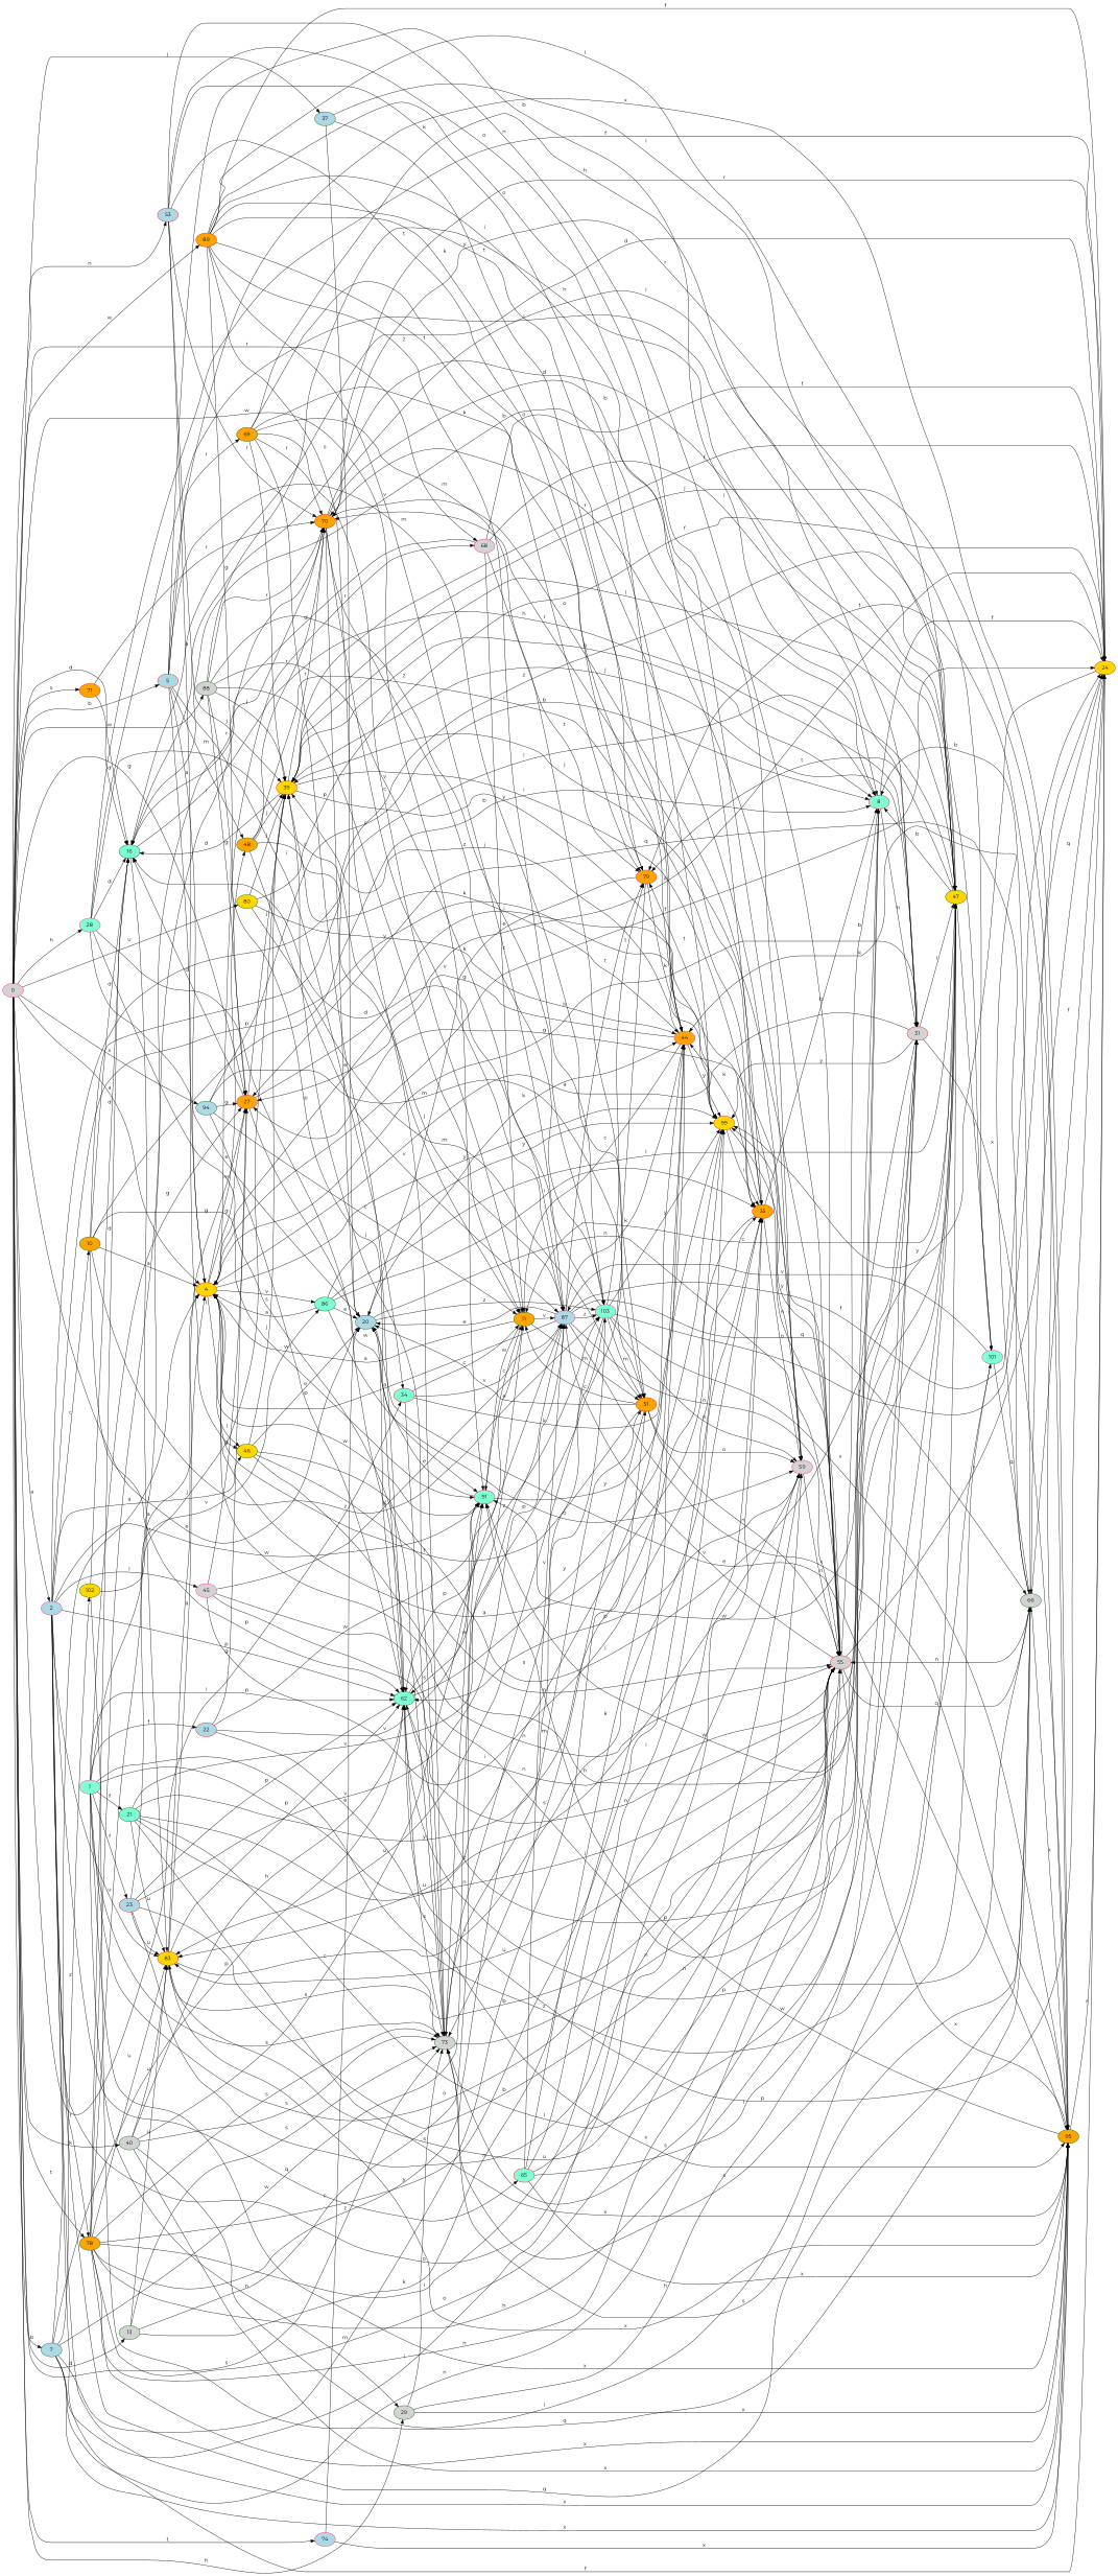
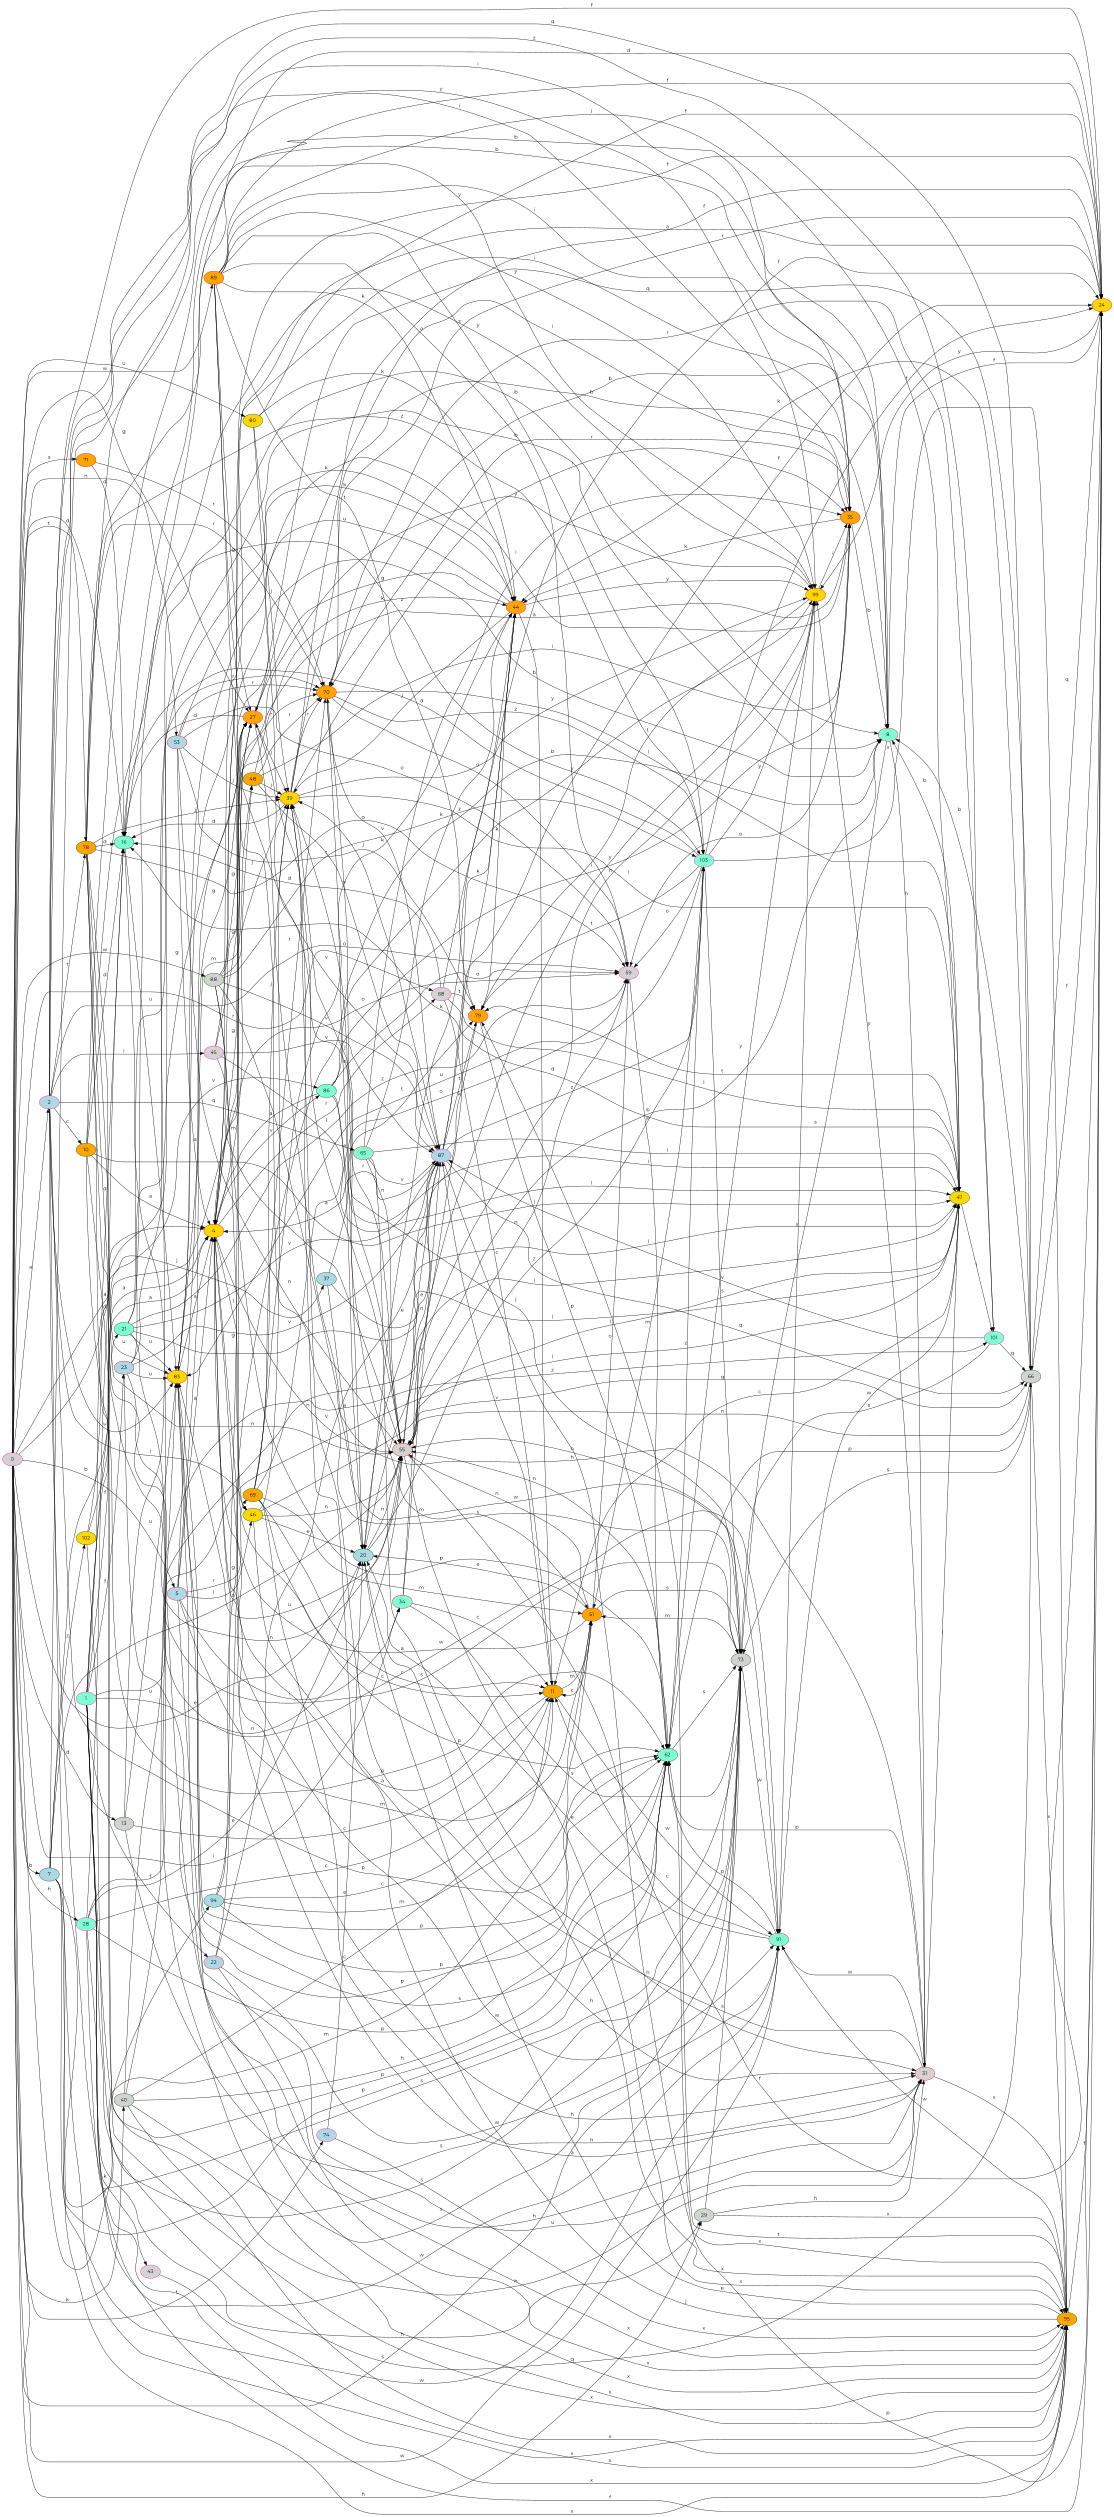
  strict digraph {
    fontname=Montserrat
    rankdir=LR
    node [color=darkgreen fillcolor=orange fontname=Montserrat style=filled]
    edge [fontname=Montserrat]
    0 [color=deeppink fillcolor=lightgrey]
    2 [color=deeppink fillcolor=lightblue]
    4 [color=red fillcolor=gold]
    5 [color=red fillcolor=lightblue]
    7 [fillcolor=lightblue]
    13 [fillcolor=lightgrey]
    16 [fillcolor=aquamarine]
    20 [fillcolor=lightblue]
    27 [color=deeppink]
    28 [color=deeppink fillcolor=aquamarine]
    29 [fillcolor=lightgrey]
    34 [color=red fillcolor=aquamarine]
    37 [fillcolor=lightblue]
    40 [fillcolor=lightgrey]
    53 [color=red fillcolor=lightblue]
    68 [color=deeppink fillcolor=lightgrey]
    71 [color=red]
    73 [fillcolor=lightgrey]
    74 [color=deeppink fillcolor=lightblue]
    78
    80 [fillcolor=gold]
    88 [fillcolor=lightgrey]
    89 [color=red]
    91 [color=red fillcolor=aquamarine]
    94 [fillcolor=lightblue]
    59 [color=deeppink fillcolor=lightgrey]
    62 [fillcolor=aquamarine]
    95
    101 [color=deeppink fillcolor=aquamarine]
    10
    24 [color=red fillcolor=gold]
    45 [color=deeppink fillcolor=lightgrey]
    46 [fillcolor=gold]
    65 [color=red fillcolor=aquamarine]
    66 [fillcolor=lightgrey]
    83 [color=red fillcolor=gold]
    99 [color=red fillcolor=gold]
    55 [color=red fillcolor=lightgrey]
    86 [fillcolor=aquamarine]
    31 [color=red fillcolor=lightgrey]
    48
    8 [color=red fillcolor=aquamarine]
    51 [color=red]
    69
    35 [color=red]
    102 [fillcolor=gold]
    11
    44 [color=deeppink]
    103 [color=deeppink fillcolor=aquamarine]
    39 [color=red fillcolor=gold]
    47 [fillcolor=gold]
    87 [color=deeppink fillcolor=lightblue]
    79 [color=deeppink]
    70 [color=red]
    1 [color=deeppink fillcolor=aquamarine]
    21 [fillcolor=aquamarine]
    22 [color=red fillcolor=lightblue]
    23 [color=red fillcolor=lightblue]
+   43 [color=deeppink fillcolor=lightgrey]
    0 -> 2 [label=a]
    0 -> 4 [label=a]
    0 -> 5 [label=b]
    0 -> 7 [label=b]
    0 -> 13 [label=d]
    0 -> 16 [label=d]
    0 -> 20 [label=e]
    0 -> 27 [label=g]
    0 -> 28 [label=h]
    0 -> 29 [label=h]
    0 -> 34 [label=i]
    0 -> 37 [label=j]
    0 -> 40 [label=k]
    0 -> 53 [label=n]
    0 -> 68 [label=r]
    0 -> 71 [label=s]
    0 -> 73 [label=s]
    0 -> 74 [label=t]
    0 -> 78 [label=t]
    0 -> 80 [label=u]
    0 -> 88 [label=w]
    0 -> 89 [label=w]
    0 -> 91 [label=w]
    0 -> 94 [label=x]
    2 -> 78 [label=t]
    2 -> 91 [label=w]
    2 -> 59 [label=o]
    2 -> 62 [label=p]
    2 -> 95 [label=x]
    2 -> 101 [label=z]
    2 -> 10 [label=c]
    2 -> 24 [label=f]
    2 -> 45 [label=l]
    2 -> 46 [label=l]
    2 -> 65 [label=q]
    2 -> 66 [label=q]
    2 -> 83 [label=u]
    2 -> 99 [label=y]
    4 -> 27 [label=g]
    4 -> 68 [label=r]
    4 -> 91 [label=w]
    4 -> 24 [label=f]
    4 -> 46 [label=l]
    4 -> 99 [label=y]
    4 -> 55 [label=n]
    4 -> 86 [label=v]
    4 -> 31 [label=h]
    4 -> 48 [label=m]
    5 -> 4 [label=a]
    5 -> 34 [label=i]
    5 -> 95 [label=x]
    5 -> 46 [label=l]
    5 -> 48 [label=m]
    5 -> 8 [label=b]
    5 -> 51 [label=m]
    5 -> 69 [label=r]
    7 -> 4 [label=a]
    7 -> 91 [label=w]
    7 -> 62 [label=p]
    7 -> 95 [label=x]
    7 -> 55 [label=n]
    7 -> 51 [label=m]
    7 -> 35 [label=i]
    7 -> 102 [label=z]
    13 -> 73 [label=s]
    13 -> 83 [label=u]
    13 -> 11 [label=c]
    13 -> 44 [label=k]
    16 -> 83 [label=u]
    16 -> 31 [label=h]
    16 -> 8 [label=b]
    20 -> 55 [label=n]
-   20 -> 62 [label=h]
+   20 -> 31 [label=h]
    20 -> 44 [label=k]
    20 -> 103 [label=z]
    27 -> 16 [label=d]
    27 -> 91 [label=w]
-   66 -> 27 [label=q]
+   27 -> 66 [label=q]
    27 -> 35 [label=i]
    27 -> 39 [label=j]
    28 -> 16 [label=d]
    28 -> 20 [label=e]
    28 -> 73 [label=s]
    28 -> 62 [label=p]
    28 -> 24 [label=f]
    28 -> 11 [label=c]
    28 -> 47 [label=l]
    29 -> 73 [label=s]
    29 -> 95 [label=x]
    29 -> 31 [label=h]
    34 -> 73 [label=s]
    34 -> 11 [label=c]
    34 -> 44 [label=k]
    34 -> 87 [label=v]
    37 -> 20 [label=e]
    37 -> 47 [label=l]
    37 -> 79 [label=t]
    40 -> 73 [label=s]
    40 -> 62 [label=h]
    40 -> 95 [label=x]
    40 -> 83 [label=u]
    40 -> 11 [label=c]
    40 -> 47 [label=l]
    53 -> 4 [label=a]
    53 -> 59 [label=o]
    53 -> 55 [label=n]
    53 -> 44 [label=k]
    53 -> 39 [label=j]
    53 -> 79 [label=t]
    53 -> 70 [label=r]
    68 -> 16 [label=d]
    68 -> 24 [label=f]
    68 -> 11 [label=c]
    68 -> 47 [label=l]
    68 -> 79 [label=t]
    71 -> 16 [label=d]
    71 -> 70 [label=r]
    73 -> 91 [label=w]
    73 -> 55 [label=n]
    73 -> 51 [label=m]
    73 -> 39 [label=j]
    74 -> 20 [label=e]
    74 -> 95 [label=x]
    78 -> 16 [label=d]
    78 -> 73 [label=s]
    78 -> 59 [label=o]
    78 -> 95 [label=x]
    78 -> 83 [label=u]
    78 -> 99 [label=y]
    78 -> 55 [label=n]
    78 -> 31 [label=h]
    78 -> 35 [label=i]
    78 -> 103 [label=z]
    78 -> 39 [label=j]
    78 -> 70 [label=r]
    80 -> 24 [label=f]
    80 -> 51 [label=m]
    80 -> 44 [label=k]
    80 -> 39 [label=j]
    88 -> 27 [label=g]
    88 -> 62 [label=p]
    88 -> 31 [label=h]
    88 -> 11 [label=c]
    88 -> 103 [label=z]
    88 -> 39 [label=j]
    88 -> 87 [label=v]
    88 -> 70 [label=r]
    89 -> 27 [label=g]
    89 -> 73 [label=s]
    89 -> 59 [label=o]
    89 -> 24 [label=f]
    89 -> 99 [label=y]
    89 -> 35 [label=i]
    89 -> 44 [label=k]
    89 -> 103 [label=z]
    89 -> 47 [label=l]
    89 -> 87 [label=v]
    89 -> 79 [label=t]
    91 -> 20 [label=e]
    91 -> 62 [label=p]
    91 -> 99 [label=y]
    91 -> 11 [label=c]
    94 -> 27 [label=g]
    94 -> 62 [label=p]
    94 -> 8 [label=b]
    94 -> 51 [label=m]
    94 -> 11 [label=c]
    59 -> 62 [label=p]
    59 -> 55 [label=n]
    62 -> 73 [label=s]
    62 -> 99 [label=y]
    62 -> 55 [label=n]
    62 -> 103 [label=z]
    95 -> 20 [label=e]
    95 -> 91 [label=w]
    95 -> 24 [label=f]
    95 -> 39 [label=j]
    95 -> 79 [label=t]
    101 -> 73 [label=s]
    101 -> 66 [label=q]
    101 -> 87 [label=v]
    101 -> 70 [label=r]
    10 -> 4 [label=a]
    10 -> 16 [label=d]
    10 -> 91 [label=w]
    10 -> 62 [label=p]
    10 -> 8 [label=b]
    10 -> 103 [label=z]
    10 -> 47 [label=l]
    24 -> 4 [label=a]
    24 -> 16 [label=d]
    24 -> 62 [label=p]
    24 -> 66 [label=q]
    24 -> 99 [label=y]
    24 -> 70 [label=r]
    45 -> 27 [label=g]
    45 -> 55 [label=n]
    45 -> 35 [label=i]
    45 -> 47 [label=l]
    45 -> 87 [label=v]
    46 -> 20 [label=e]
    46 -> 55 [label=n]
    46 -> 31 [label=h]
    46 -> 39 [label=j]
    46 -> 47 [label=l]
    65 -> 95 [label=x]
    65 -> 55 [label=n]
    65 -> 35 [label=i]
    65 -> 44 [label=k]
    65 -> 47 [label=l]
    65 -> 87 [label=v]
    66 -> 73 [label=s]
    66 -> 62 [label=p]
    66 -> 95 [label=x]
    66 -> 24 [label=f]
    66 -> 55 [label=n]
    66 -> 8 [label=b]
    66 -> 44 [label=k]
    83 -> 4 [label=a]
    83 -> 27 [label=g]
    83 -> 73 [label=s]
    83 -> 62 [label=p]
    83 -> 95 [label=x]
    83 -> 35 [label=i]
    99 -> 55 [label=n]
    99 -> 35 [label=i]
    99 -> 79 [label=t]
-   55 -> 27 [label=g]
+   55 -> 27 [label=l]
    55 -> 95 [label=x]
    55 -> 24 [label=f]
    55 -> 66 [label=q]
    55 -> 83 [label=u]
    55 -> 99 [label=y]
    55 -> 8 [label=b]
    55 -> 39 [label=j]
    55 -> 87 [label=v]
    55 -> 70 [label=r]
    86 -> 4 [label=a]
    86 -> 20 [label=e]
    86 -> 59 [label=o]
    86 -> 99 [label=y]
    86 -> 35 [label=i]
    86 -> 47 [label=l]
    31 -> 4 [label=a]
    31 -> 91 [label=w]
    31 -> 62 [label=p]
    31 -> 95 [label=x]
    31 -> 83 [label=u]
    31 -> 99 [label=y]
    31 -> 39 [label=j]
    31 -> 47 [label=l]
    48 -> 35 [label=i]
    48 -> 44 [label=k]
    48 -> 39 [label=j]
    48 -> 87 [label=v]
    48 -> 70 [label=r]
    8 -> 73 [label=s]
    8 -> 24 [label=f]
    8 -> 31 [label=h]
-   51 -> 4 [label=f]
+   51 -> 4 [label=a]
    51 -> 20 [label=e]
    51 -> 73 [label=s]
    51 -> 59 [label=o]
    51 -> 55 [label=n]
    51 -> 11 [label=c]
    69 -> 59 [label=o]
    69 -> 62 [label=p]
    69 -> 31 [label=h]
    69 -> 51 [label=m]
    69 -> 11 [label=c]
    69 -> 44 [label=k]
    69 -> 39 [label=j]
    69 -> 70 [label=r]
    35 -> 4 [label=a]
    35 -> 59 [label=o]
    35 -> 8 [label=b]
    35 -> 44 [label=k]
    35 -> 70 [label=r]
    102 -> 4 [label=a]
    102 -> 16 [label=d]
    102 -> 66 [label=q]
    11 -> 4 [label=a]
    11 -> 91 [label=w]
    11 -> 51 [label=m]
    11 -> 87 [label=v]
    44 -> 27 [label=g]
    44 -> 83 [label=u]
    44 -> 99 [label=y]
    44 -> 11 [label=c]
    44 -> 39 [label=j]
    103 -> 16 [label=d]
    103 -> 73 [label=s]
    103 -> 59 [label=o]
    103 -> 95 [label=x]
    103 -> 24 [label=f]
    103 -> 83 [label=u]
    103 -> 99 [label=y]
    103 -> 51 [label=m]
    103 -> 79 [label=t]
    39 -> 16 [label=d]
    39 -> 24 [label=f]
    39 -> 99 [label=y]
    39 -> 8 [label=b]
    39 -> 35 [label=i]
    39 -> 47 [label=l]
    39 -> 70 [label=r]
    47 -> 16 [label=d]
    47 -> 91 [label=w]
    47 -> 101 [label=l]
    47 -> 8 [label=b]
    47 -> 11 [label=c]
    47 -> 79 [label=t]
    87 -> 4 [label=a]
    87 -> 20 [label=e]
    87 -> 95 [label=x]
    87 -> 24 [label=f]
    87 -> 66 [label=q]
    87 -> 55 [label=n]
    87 -> 44 [label=k]
    87 -> 103 [label=z]
    87 -> 39 [label=j]
    87 -> 79 [label=t]
    79 -> 20 [label=e]
    79 -> 62 [label=p]
    79 -> 44 [label=k]
    70 -> 20 [label=e]
    70 -> 59 [label=o]
    70 -> 8 [label=b]
    70 -> 103 [label=z]
    70 -> 47 [label=l]
    70 -> 87 [label=v]
    1 -> 27 [label=g]
    1 -> 29 [label=h]
    1 -> 73 [label=s]
    1 -> 59 [label=o]
    1 -> 62 [label=p]
    1 -> 95 [label=x]
    1 -> 101 [label=z]
    1 -> 55 [label=n]
    1 -> 86 [label=v]
    1 -> 21 [label=f]
    1 -> 22 [label=f]
    1 -> 23 [label=f]
+   1 -> 43 [label=k]
    21 -> 59 [label=z]
    21 -> 95 [label=x]
    21 -> 83 [label=u]
    21 -> 99 [label=y]
    21 -> 8 [label=b]
    21 -> 47 [label=l]
    21 -> 87 [label=v]
    22 -> 27 [label=g]
    22 -> 91 [label=w]
    22 -> 95 [label=x]
    22 -> 87 [label=v]
    23 -> 62 [label=p]
    23 -> 83 [label=u]
    23 -> 55 [label=n]
    23 -> 8 [label=b]
    23 -> 87 [label=v]
    23 -> 70 [label=r]
+   43 -> 95 [label=x]
  }
